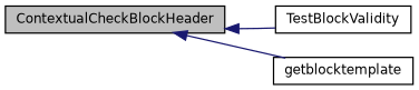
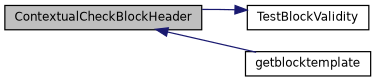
  digraph {
    rankdir=LR
    node [color=black fillcolor=white fontname=Helvetica fontsize=10 shape=record style=filled]
    edge [color=midnightblue dir=back fontname=Helvetica fontsize=10 labelfontname=Helvetica labelfontsize=10 style=solid]
    n1 [fillcolor=grey75 fontcolor=black height=0.2 label=ContextualCheckBlockHeader width=0.4]
    n2 [height=0.2 label=TestBlockValidity width=0.4]
    n3 [height=0.2 label=getblocktemplate width=0.4]
-   n1 -> n2
+   n2 -> n1
    n1 -> n3
  }
